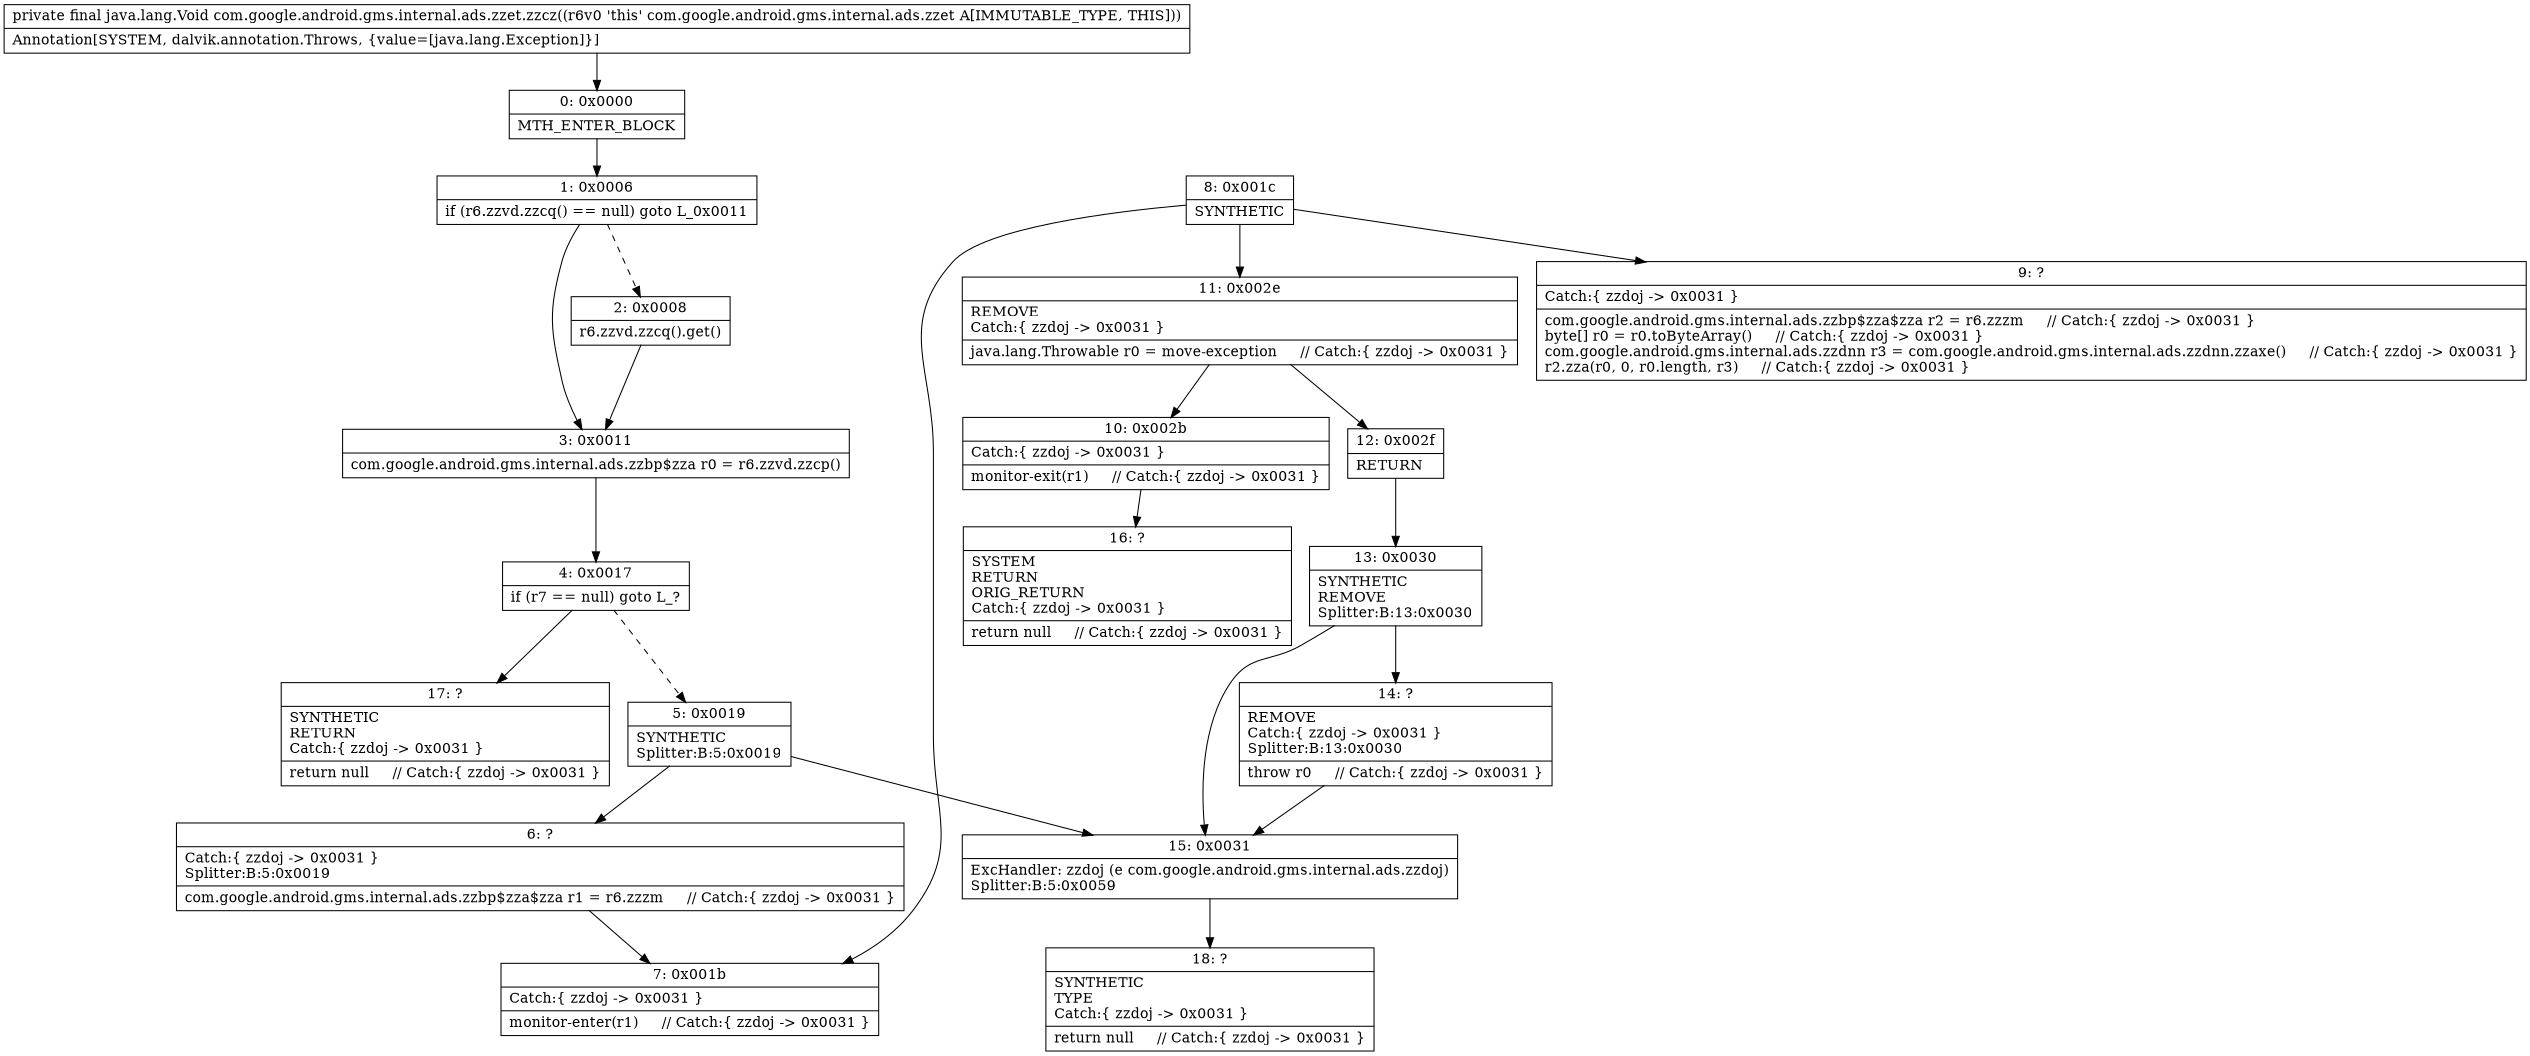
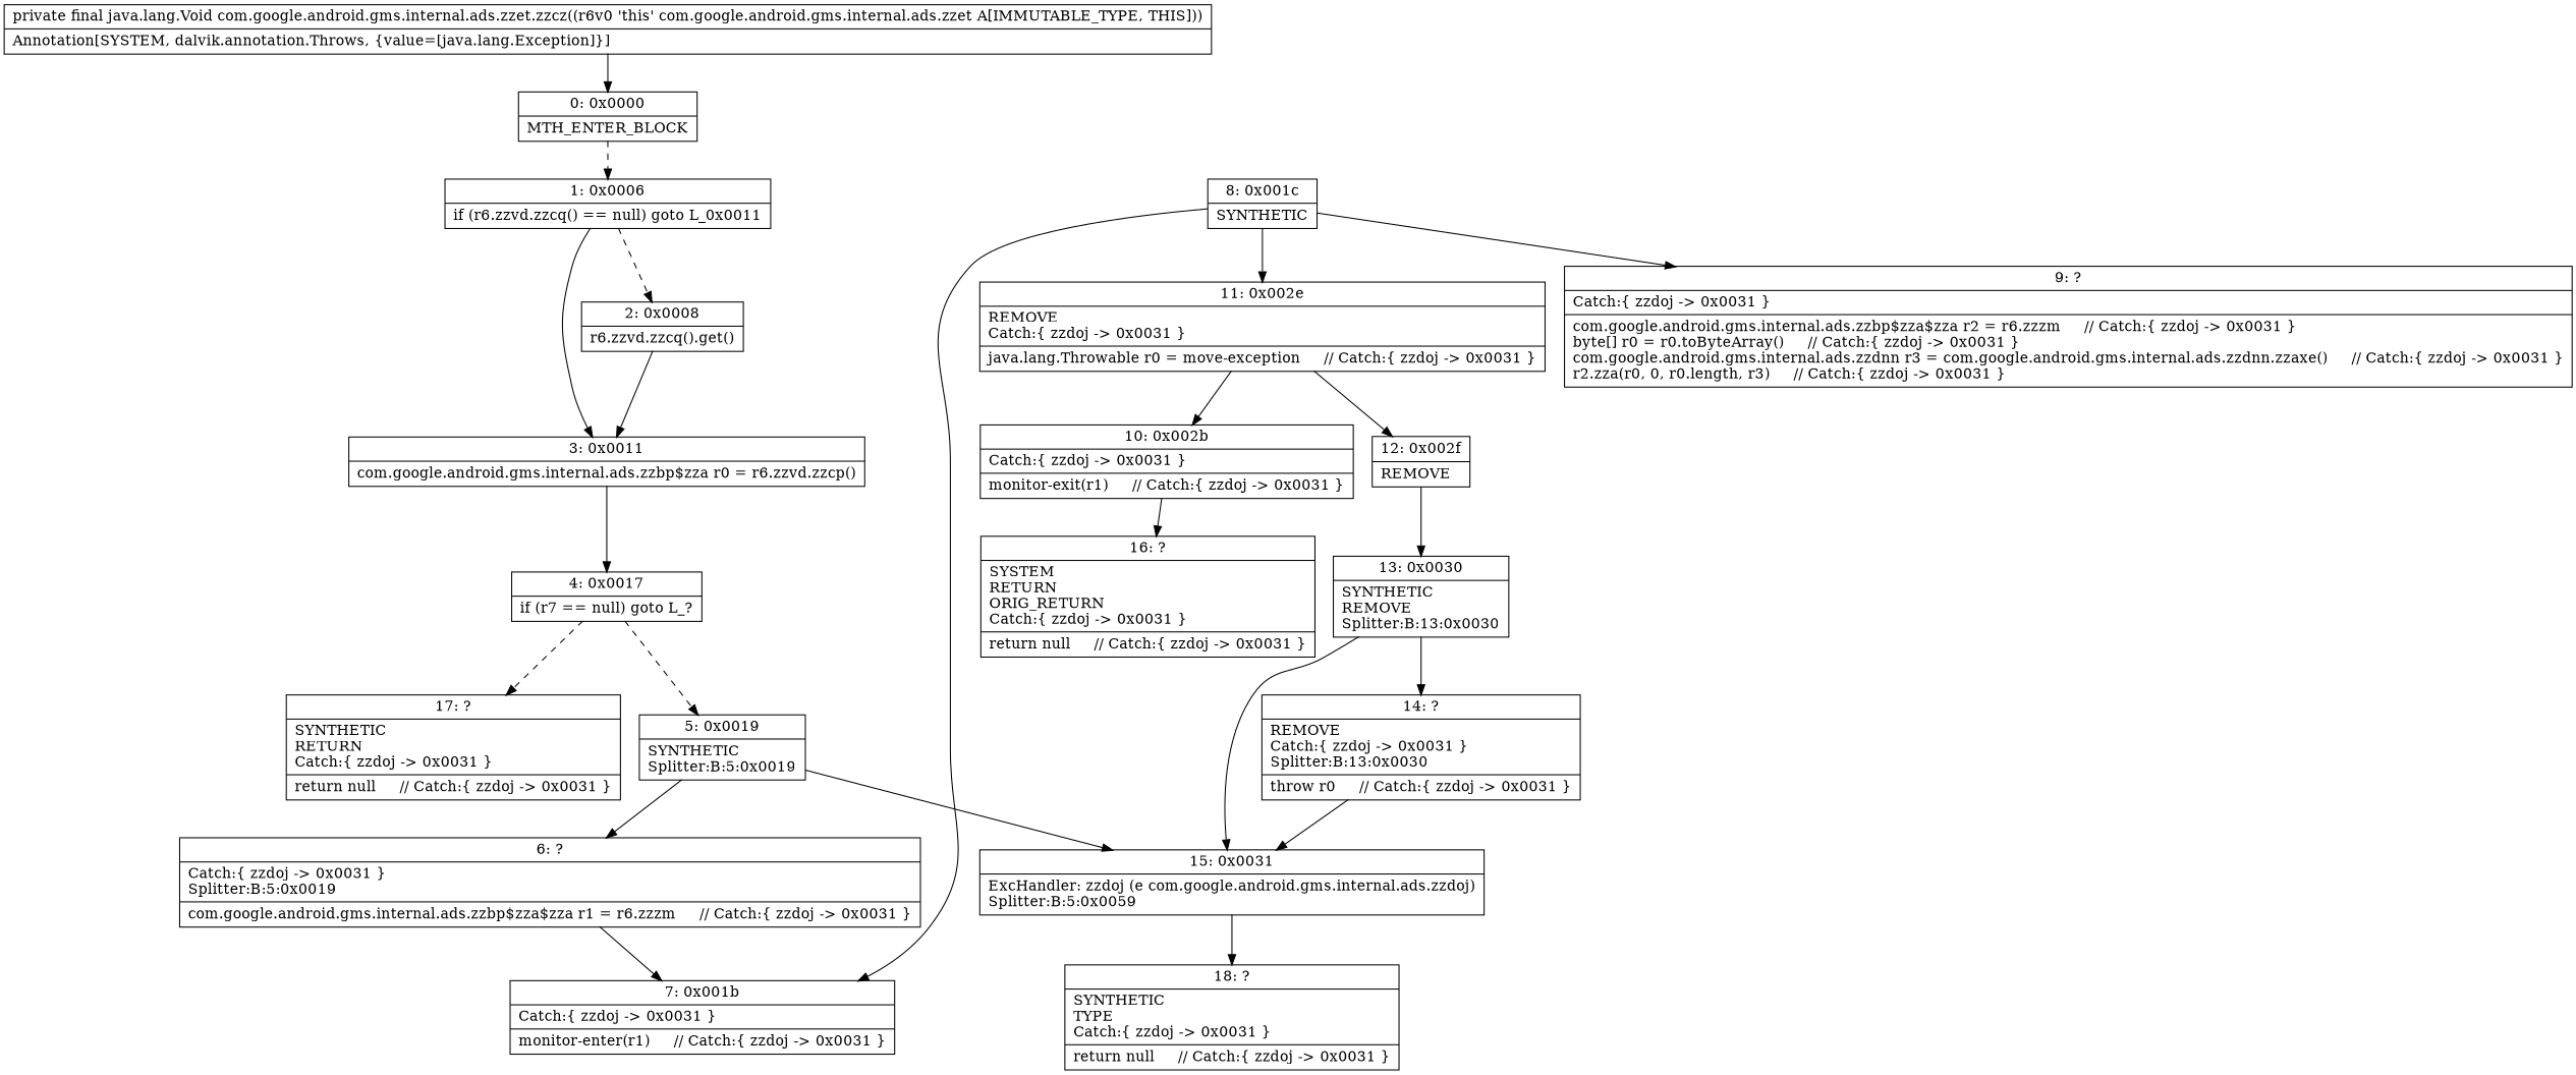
  digraph {
    node [shape=record]
    n1 [label="{0\:\ 0x0000|MTH_ENTER_BLOCK\l}"]
    n2 [label="{1\:\ 0x0006|if (r6.zzvd.zzcq() == null) goto L_0x0011\l}"]
    n3 [label="{2\:\ 0x0008|r6.zzvd.zzcq().get()\l}"]
    n4 [label="{3\:\ 0x0011|com.google.android.gms.internal.ads.zzbp$zza r0 = r6.zzvd.zzcp()\l}"]
    n5 [label="{4\:\ 0x0017|if (r7 == null) goto L_?\l}"]
    n6 [label="{5\:\ 0x0019|SYNTHETIC\lSplitter:B:5:0x0019\l}"]
    n7 [label="{17\:\ ?|SYNTHETIC\lRETURN\lCatch:\{ zzdoj \-\> 0x0031 \}\l|return null     \/\/ Catch:\{ zzdoj \-\> 0x0031 \}\l}"]
    n8 [label="{6\:\ ?|Catch:\{ zzdoj \-\> 0x0031 \}\lSplitter:B:5:0x0019\l|com.google.android.gms.internal.ads.zzbp$zza$zza r1 = r6.zzzm     \/\/ Catch:\{ zzdoj \-\> 0x0031 \}\l}"]
    n9 [label="{15\:\ 0x0031|ExcHandler: zzdoj (e com.google.android.gms.internal.ads.zzdoj)\lSplitter:B:5:0x0059\l}"]
    n10 [label="{7\:\ 0x001b|Catch:\{ zzdoj \-\> 0x0031 \}\l|monitor\-enter(r1)     \/\/ Catch:\{ zzdoj \-\> 0x0031 \}\l}"]
    n11 [label="{18\:\ ?|SYNTHETIC\lTYPE\lCatch:\{ zzdoj \-\> 0x0031 \}\l|return null     \/\/ Catch:\{ zzdoj \-\> 0x0031 \}\l}"]
    n12 [label="{8\:\ 0x001c|SYNTHETIC\l}"]
    n13 [label="{9\:\ ?|Catch:\{ zzdoj \-\> 0x0031 \}\l|com.google.android.gms.internal.ads.zzbp$zza$zza r2 = r6.zzzm     \/\/ Catch:\{ zzdoj \-\> 0x0031 \}\lbyte[] r0 = r0.toByteArray()     \/\/ Catch:\{ zzdoj \-\> 0x0031 \}\lcom.google.android.gms.internal.ads.zzdnn r3 = com.google.android.gms.internal.ads.zzdnn.zzaxe()     \/\/ Catch:\{ zzdoj \-\> 0x0031 \}\lr2.zza(r0, 0, r0.length, r3)     \/\/ Catch:\{ zzdoj \-\> 0x0031 \}\l}"]
    n14 [label="{11\:\ 0x002e|REMOVE\lCatch:\{ zzdoj \-\> 0x0031 \}\l|java.lang.Throwable r0 = move\-exception     \/\/ Catch:\{ zzdoj \-\> 0x0031 \}\l}"]
    n15 [label="{10\:\ 0x002b|Catch:\{ zzdoj \-\> 0x0031 \}\l|monitor\-exit(r1)     \/\/ Catch:\{ zzdoj \-\> 0x0031 \}\l}"]
-   n16 [label="{12\:\ 0x002f|RETURN\l}"]
+   n16 [label="{12\:\ 0x002f|REMOVE\l}"]
    n17 [label="{16\:\ ?|SYSTEM\lRETURN\lORIG_RETURN\lCatch:\{ zzdoj \-\> 0x0031 \}\l|return null     \/\/ Catch:\{ zzdoj \-\> 0x0031 \}\l}"]
    n18 [label="{13\:\ 0x0030|SYNTHETIC\lREMOVE\lSplitter:B:13:0x0030\l}"]
    n19 [label="{14\:\ ?|REMOVE\lCatch:\{ zzdoj \-\> 0x0031 \}\lSplitter:B:13:0x0030\l|throw r0     \/\/ Catch:\{ zzdoj \-\> 0x0031 \}\l}"]
    n20 [label="{private final java.lang.Void com.google.android.gms.internal.ads.zzet.zzcz((r6v0 'this' com.google.android.gms.internal.ads.zzet A[IMMUTABLE_TYPE, THIS]))  | Annotation[SYSTEM, dalvik.annotation.Throws, \{value=[java.lang.Exception]\}]\l}"]
-   n1 -> n2
+   n1 -> n2 [style=dashed]
    n2 -> n3 [style=dashed]
    n2 -> n4
    n3 -> n4
    n4 -> n5
    n5 -> n6 [style=dashed]
-   n5 -> n7
+   n5 -> n7 [style=dashed]
    n6 -> n8
    n6 -> n9
    n8 -> n10
    n9 -> n11
    n12 -> n10
    n12 -> n13
    n12 -> n14
    n14 -> n15
    n14 -> n16
    n15 -> n17
    n16 -> n18
    n18 -> n9
    n18 -> n19
    n19 -> n9
    n20 -> n1
  }
